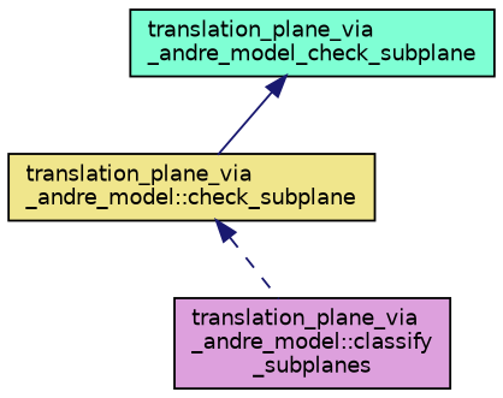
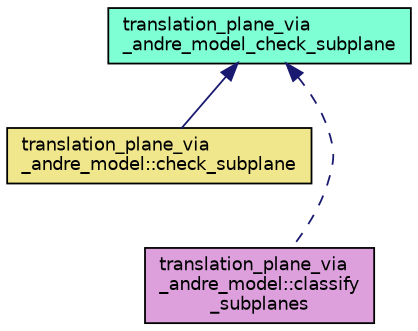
  digraph {
    rankdir=TB
    node [color=black fontname=Helvetica fontsize=10 shape=record style=filled]
    edge [color=midnightblue dir=back fontname=Helvetica fontsize=10 labelfontname=Helvetica labelfontsize=10]
    n1 [fillcolor=khaki fontcolor=black height=0.2 label="translation_plane_via\l_andre_model::check_subplane" width=0.4]
    n2 [fillcolor=aquamarine height=0.2 label="translation_plane_via\l_andre_model_check_subplane" width=0.4]
    n3 [fillcolor=plum height=0.2 label="translation_plane_via\l_andre_model::classify\l_subplanes" width=0.4]
    n2 -> n1 [style=solid]
-   n1 -> n3 [style=dashed]
+   n2 -> n3 [style=dashed]
  }
